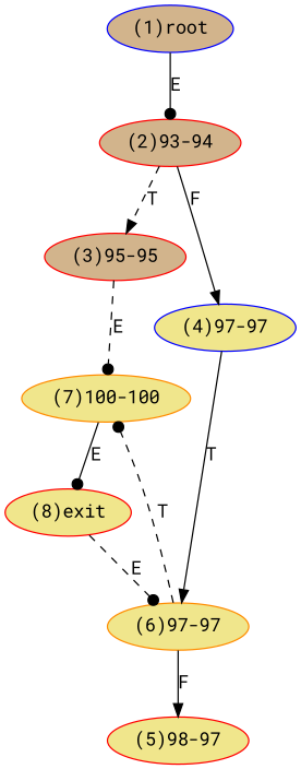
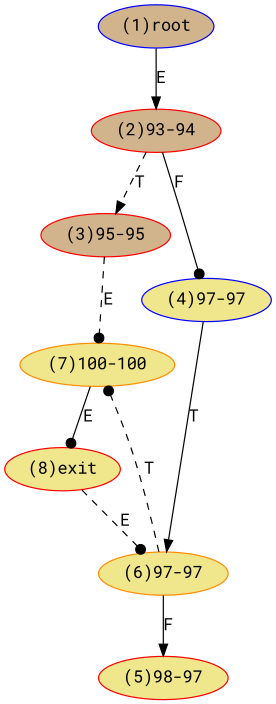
  digraph {
    fontname="Roboto Mono"
    node [color=red fillcolor=khaki fontname="Roboto Mono" style=filled]
    edge [arrowhead=dot fontname="Roboto Mono" style=solid]
    n1 [color=blue fillcolor=tan label="(1)root"]
    n2 [fillcolor=tan label="(2)93-94"]
    n3 [fillcolor=tan label="(3)95-95"]
    n4 [color=blue label="(4)97-97"]
    n5 [color=darkorange label="(7)100-100"]
    n6 [color=darkorange label="(6)97-97"]
    n7 [label="(5)98-97"]
    n8 [label="(8)exit"]
-   n1 -> n2 [label=E]
+   n1 -> n2 [arrowhead=normal label=E]
    n2 -> n3 [arrowhead=normal label=T style=dashed]
-   n2 -> n4 [arrowhead=normal label=F]
+   n2 -> n4 [label=F]
    n3 -> n5 [label=E style=dashed]
    n4 -> n6 [arrowhead=normal label=T]
    n5 -> n8 [label=E]
    n6 -> n5 [label=T style=dashed]
    n6 -> n7 [arrowhead=normal label=F]
    n8 -> n6 [label=E style=dashed]
  }
